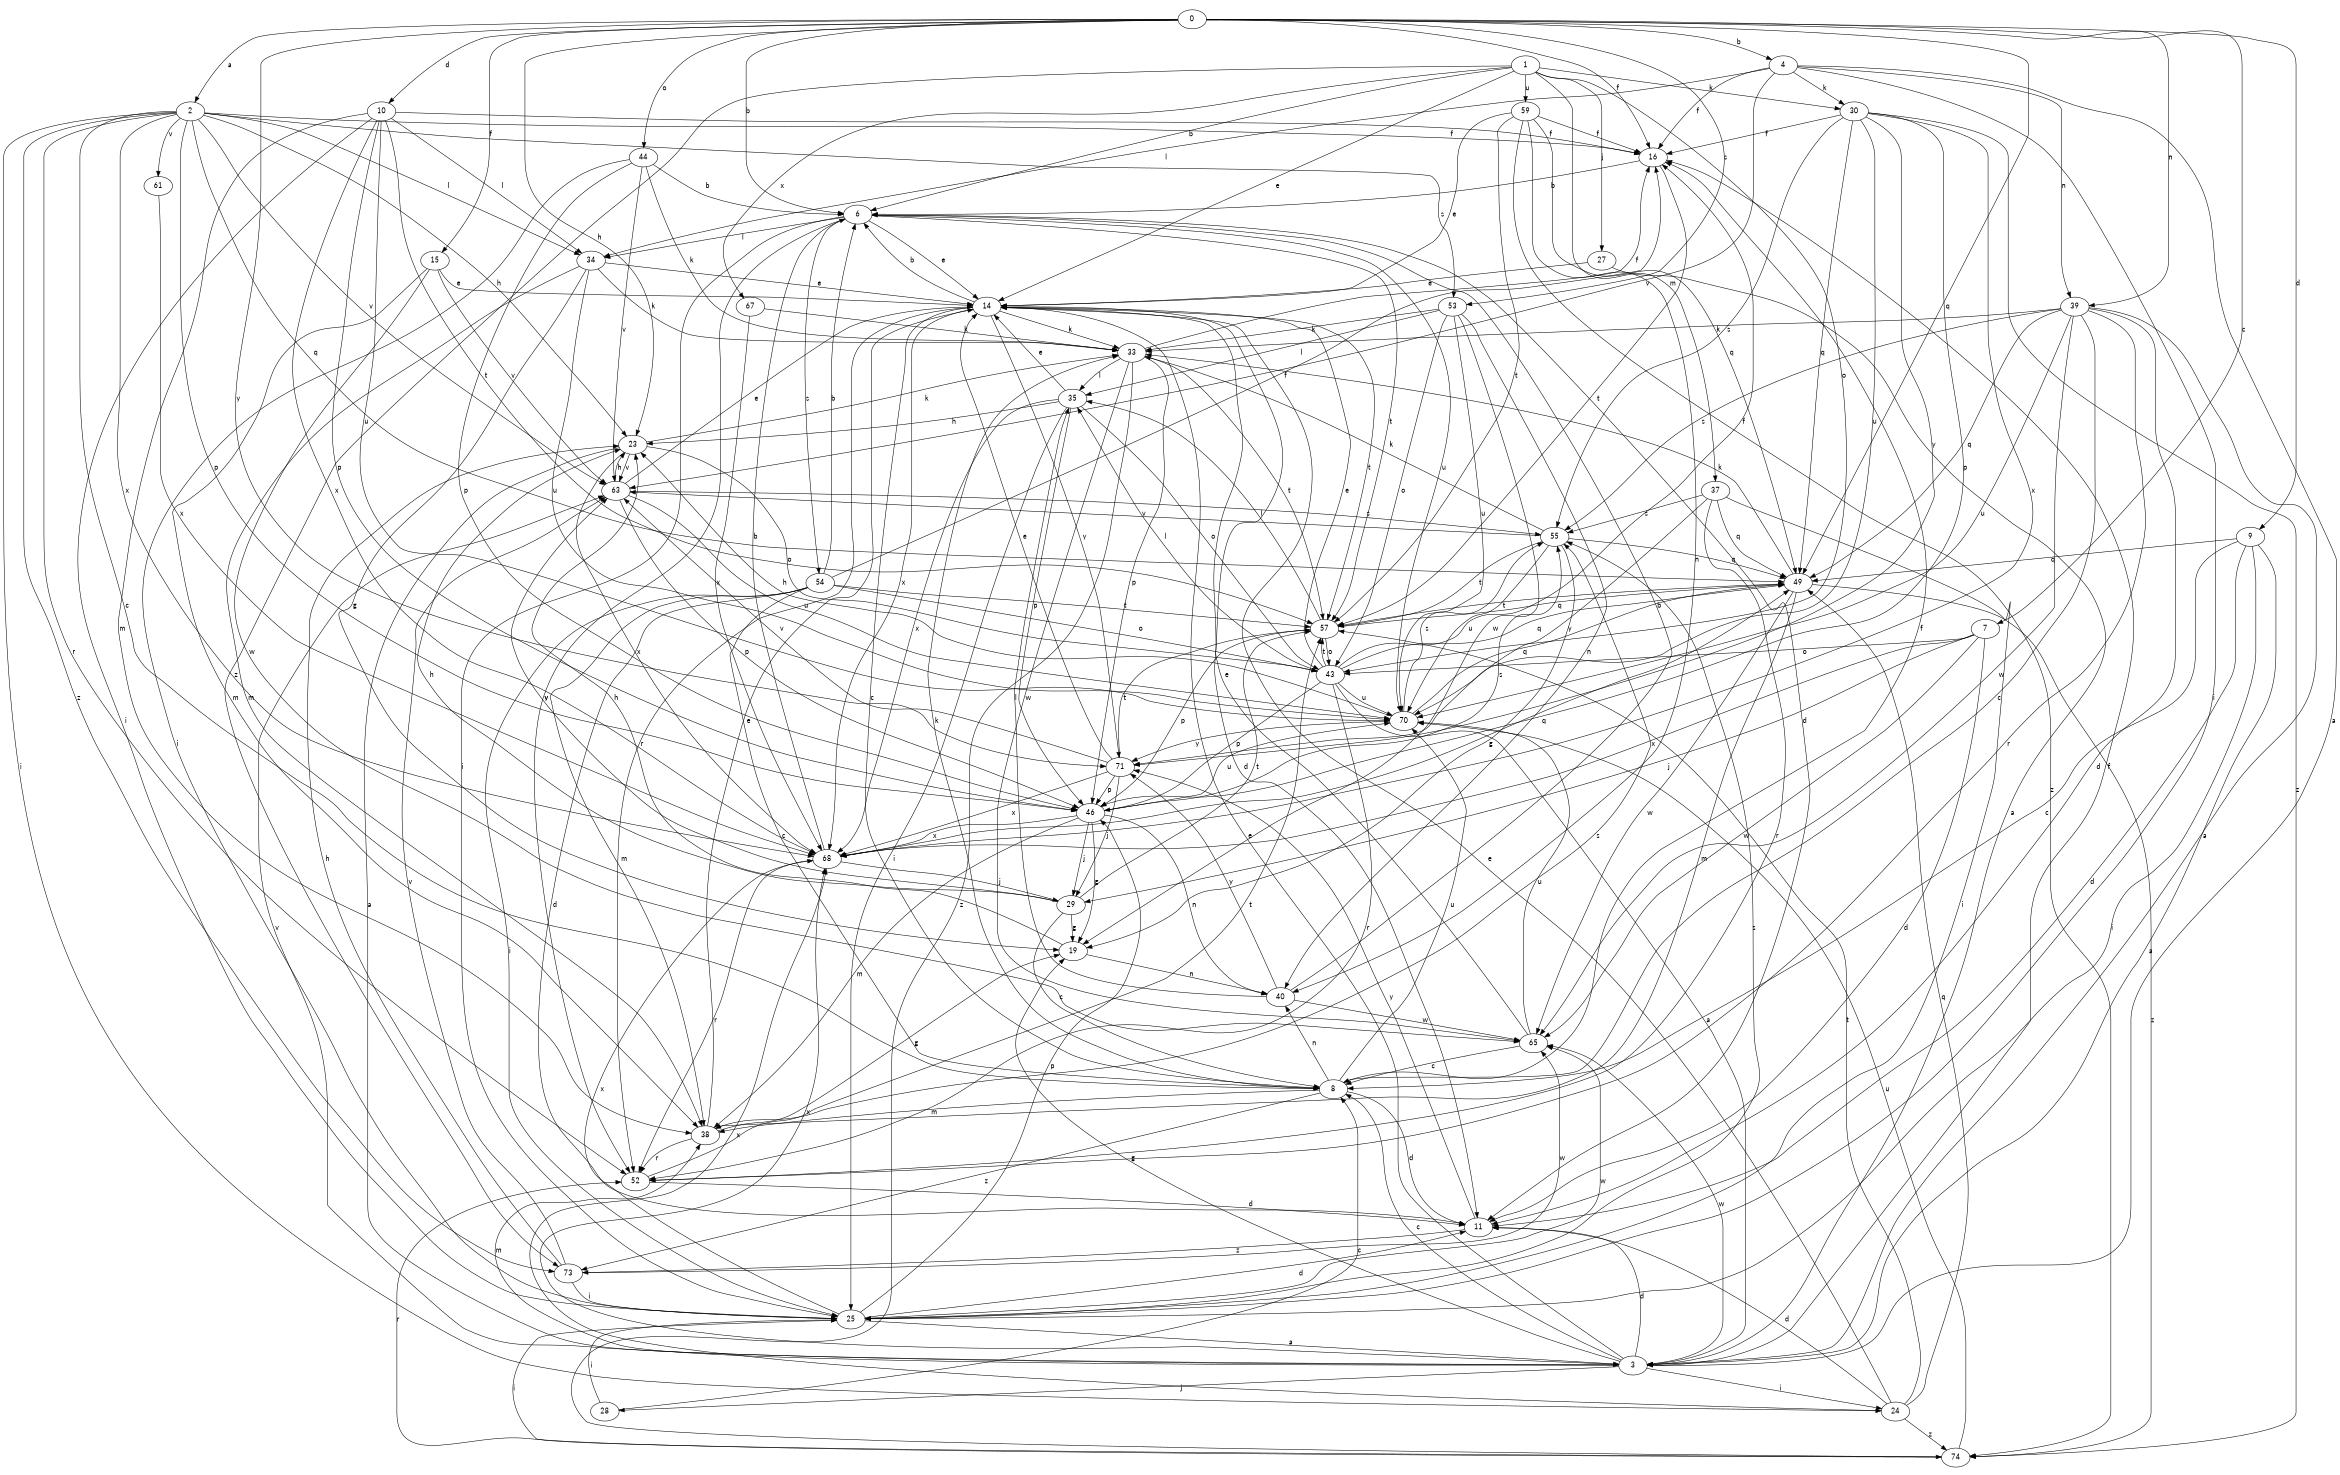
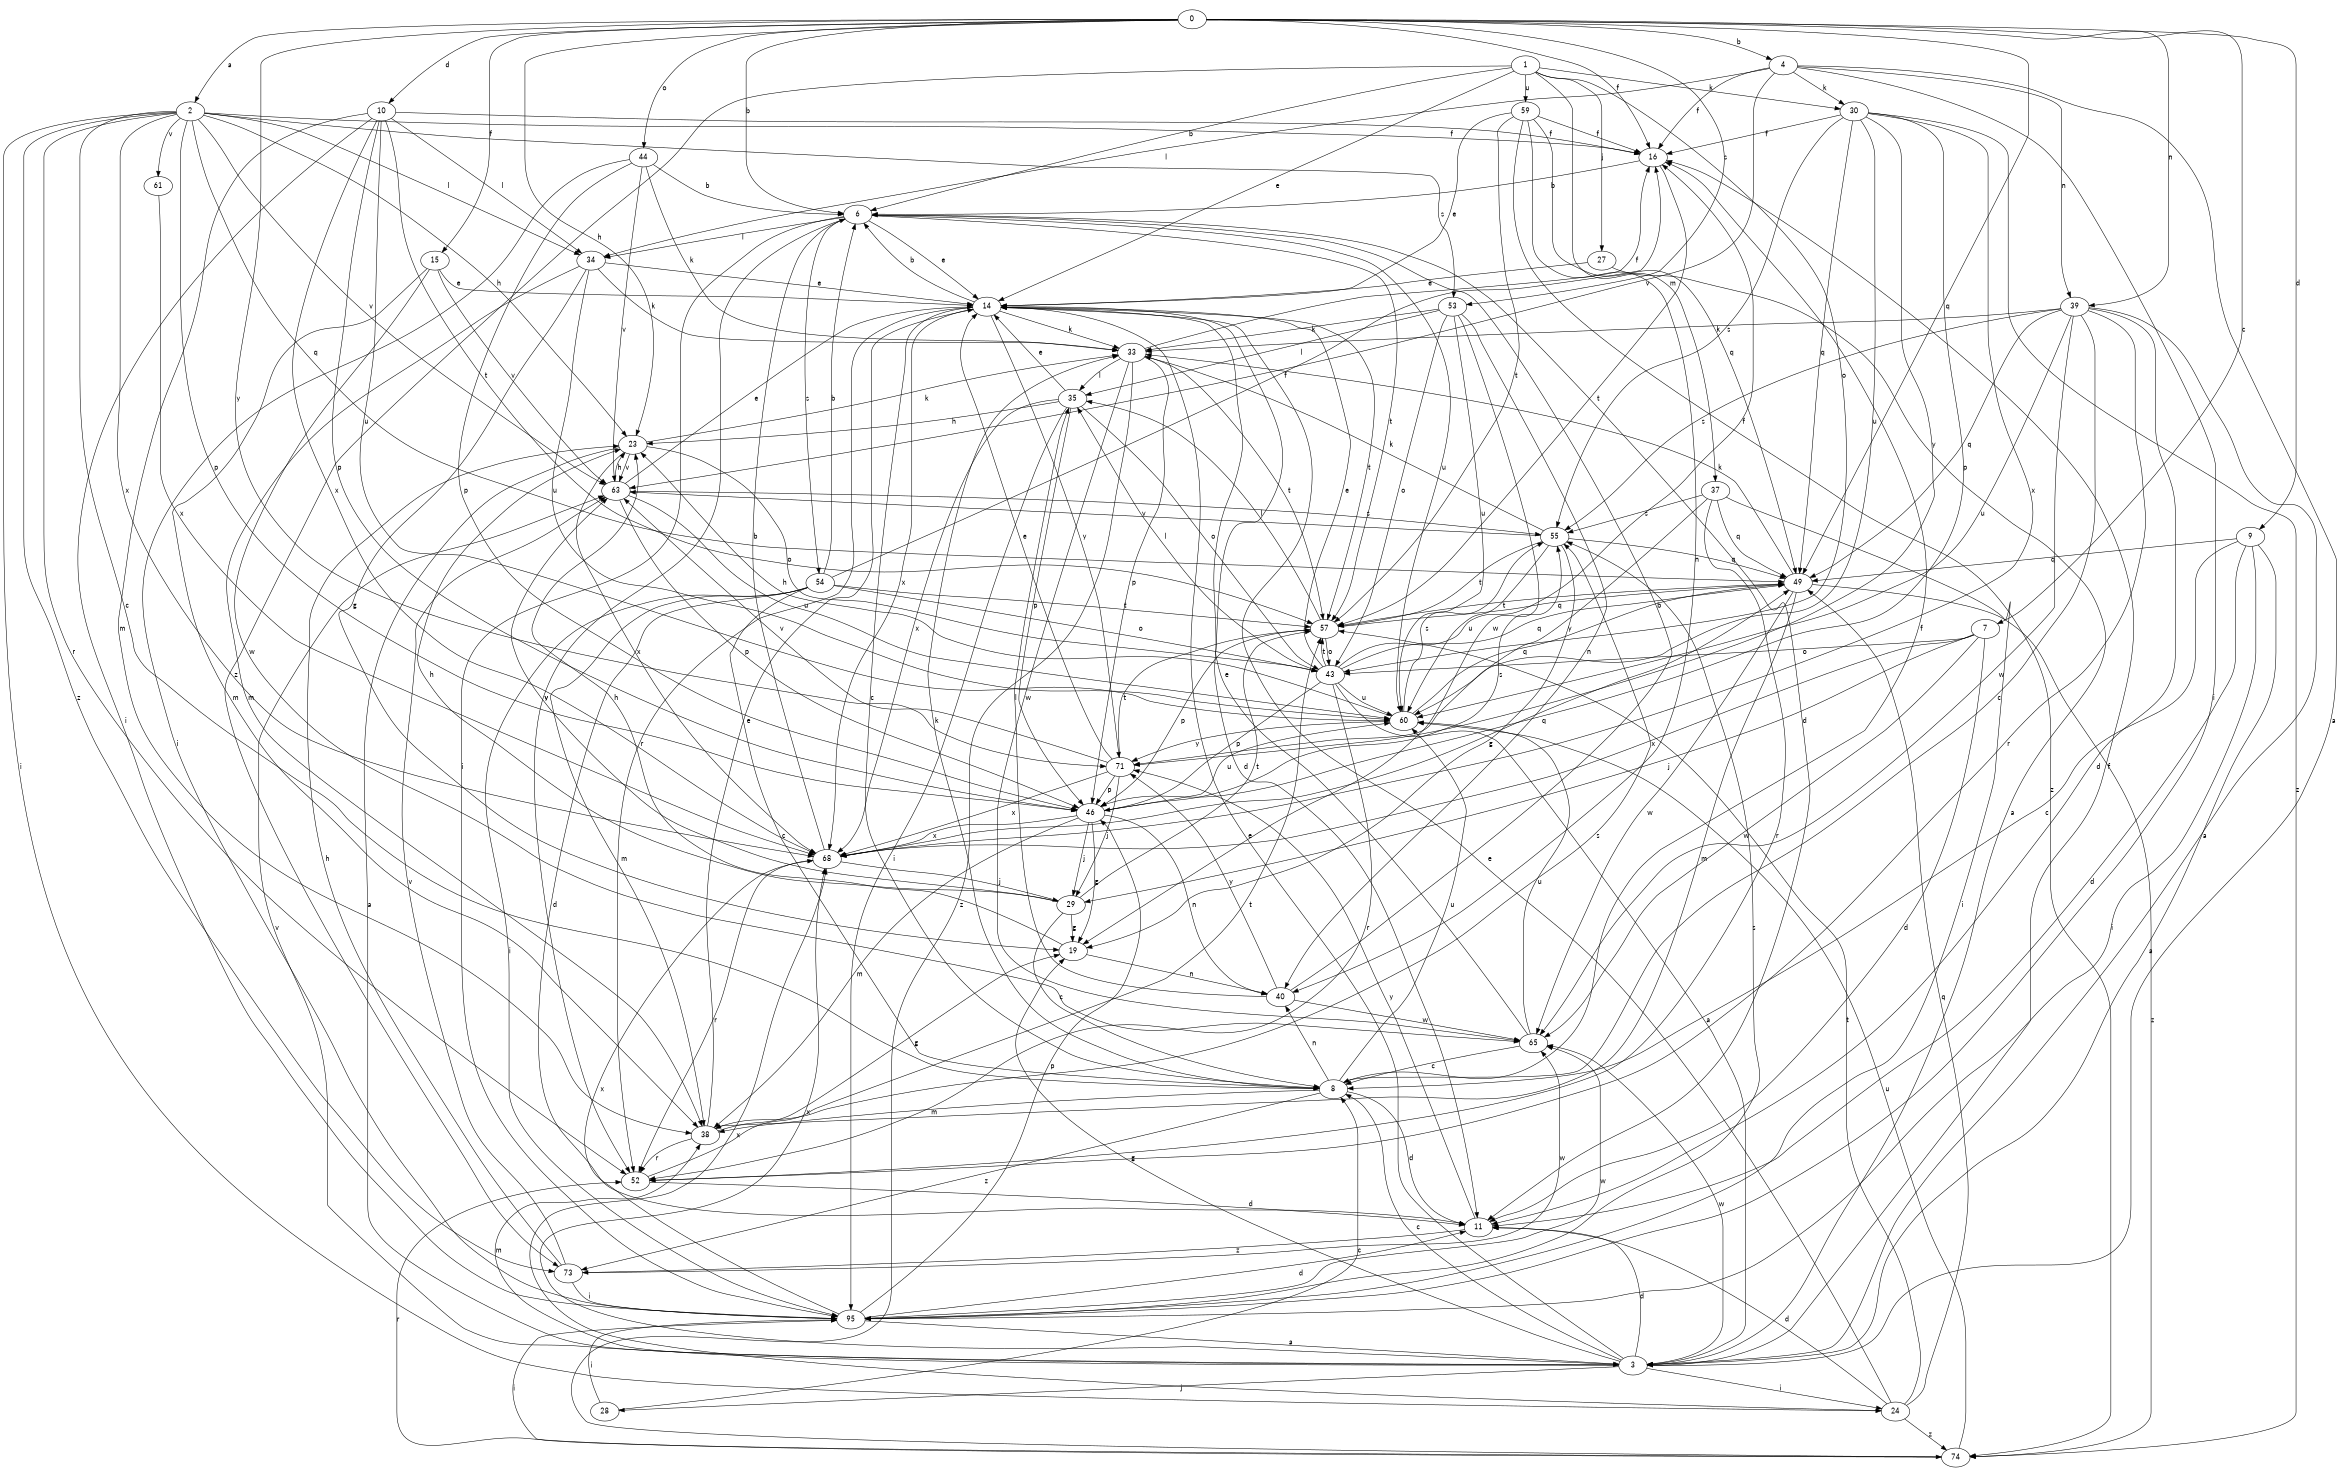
  strict digraph {
    fontname=Lato
    node [fontname=Lato]
    edge [fontname=Lato]
    0
    2
    4
    6
    7
    9
    10
    15
    16
    23
    39
    n12 [label=44]
    49
    53
    71
    73
    8
    24
    34
    46
    52
    61
    63
    68
    30
    3
-   25
+   25 [label=95]
    14
    11
    54
    57
-   60 [label=70]
+   60
    43
    65
    29
    38
    33
    55
    74
    19
    40
    35
    1
    27
    37
    59
-   67
    28
    0 -> 2 [label=a]
    0 -> 4 [label=b]
    0 -> 6 [label=b]
    0 -> 7 [label=c]
    0 -> 9 [label=d]
    0 -> 10 [label=d]
    0 -> 15 [label=f]
    0 -> 16 [label=f]
    0 -> 23 [label=h]
    0 -> 39 [label=n]
    0 -> n12 [label=o]
    0 -> 49 [label=q]
    0 -> 53 [label=s]
    0 -> 71 [label=y]
    2 -> 16 [label=f]
    2 -> 23 [label=h]
    2 -> 49 [label=q]
    2 -> 53 [label=s]
    2 -> 73 [label=z]
    2 -> 8 [label=c]
    2 -> 24 [label=i]
    2 -> 34 [label=l]
    2 -> 46 [label=p]
    2 -> 52 [label=r]
    2 -> 61 [label=v]
    2 -> 63 [label=v]
    2 -> 68 [label=x]
    4 -> 16 [label=f]
    4 -> 39 [label=n]
    4 -> 34 [label=l]
    4 -> 63 [label=v]
    4 -> 30 [label=k]
    4 -> 3 [label=a]
    4 -> 25 [label=i]
    6 -> 34 [label=l]
    6 -> 52 [label=y]
    6 -> 25 [label=i]
    6 -> 14 [label=e]
    6 -> 11 [label=d]
    6 -> 54 [label=s]
    6 -> 57 [label=t]
    6 -> 60 [label=u]
    7 -> 68 [label=x]
    7 -> 11 [label=d]
    7 -> 43 [label=o]
    7 -> 65 [label=w]
    7 -> 29 [label=j]
    9 -> 49 [label=q]
    9 -> 8 [label=c]
    9 -> 3 [label=a]
    9 -> 25 [label=i]
    9 -> 11 [label=d]
    10 -> 16 [label=f]
    10 -> 34 [label=l]
    10 -> 46 [label=p]
    10 -> 68 [label=x]
    10 -> 25 [label=i]
    10 -> 57 [label=t]
    10 -> 60 [label=u]
    10 -> 38 [label=m]
    15 -> 63 [label=v]
    15 -> 14 [label=e]
    15 -> 65 [label=w]
    15 -> 38 [label=m]
    16 -> 6 [label=b]
    16 -> 57 [label=t]
    23 -> 63 [label=v]
    23 -> 68 [label=x]
    23 -> 3 [label=a]
    23 -> 43 [label=o]
    23 -> 33 [label=k]
    39 -> 49 [label=q]
    39 -> 8 [label=c]
    39 -> 52 [label=r]
    39 -> 3 [label=a]
    39 -> 11 [label=d]
    39 -> 60 [label=u]
    39 -> 65 [label=w]
    39 -> 33 [label=k]
    39 -> 55 [label=s]
    n12 -> 6 [label=b]
    n12 -> 46 [label=p]
    n12 -> 63 [label=v]
    n12 -> 25 [label=i]
    n12 -> 33 [label=k]
    49 -> 57 [label=t]
    49 -> 65 [label=w]
    49 -> 38 [label=m]
    49 -> 33 [label=k]
    49 -> 74 [label=z]
    53 -> 60 [label=u]
    53 -> 43 [label=o]
    53 -> 33 [label=k]
    53 -> 19 [label=w]
    53 -> 40 [label=n]
    53 -> 35 [label=l]
    71 -> 46 [label=p]
    71 -> 63 [label=v]
    71 -> 68 [label=x]
    71 -> 14 [label=e]
    71 -> 57 [label=t]
    71 -> 29 [label=j]
    73 -> 23 [label=h]
    73 -> 63 [label=v]
    73 -> 25 [label=i]
    73 -> 65 [label=w]
    8 -> 16 [label=f]
    8 -> 73 [label=z]
    8 -> 11 [label=d]
    8 -> 60 [label=u]
    8 -> 38 [label=m]
    8 -> 33 [label=k]
    8 -> 40 [label=n]
    24 -> 49 [label=q]
    24 -> 68 [label=x]
    24 -> 14 [label=e]
    24 -> 11 [label=d]
    24 -> 57 [label=t]
    24 -> 74 [label=z]
    34 -> 14 [label=e]
    34 -> 60 [label=u]
    34 -> 38 [label=m]
    34 -> 33 [label=k]
    34 -> 19 [label=g]
    46 -> 68 [label=x]
    46 -> 60 [label=u]
    46 -> 29 [label=j]
    46 -> 38 [label=m]
    46 -> 55 [label=s]
    46 -> 19 [label=g]
    46 -> 40 [label=n]
    52 -> 11 [label=d]
    52 -> 57 [label=t]
    61 -> 68 [label=x]
    63 -> 23 [label=h]
    63 -> 46 [label=p]
    63 -> 14 [label=e]
    63 -> 60 [label=u]
    63 -> 55 [label=s]
    68 -> 6 [label=b]
    68 -> 49 [label=q]
    68 -> 52 [label=r]
    68 -> 29 [label=j]
    30 -> 16 [label=f]
    30 -> 49 [label=q]
    30 -> 71 [label=y]
    30 -> 46 [label=p]
    30 -> 68 [label=x]
    30 -> 60 [label=u]
    30 -> 55 [label=s]
    30 -> 74 [label=z]
    3 -> 16 [label=f]
    3 -> 8 [label=c]
    3 -> 24 [label=i]
    3 -> 63 [label=v]
    3 -> 68 [label=x]
    3 -> 14 [label=e]
    3 -> 11 [label=d]
    3 -> 65 [label=w]
    3 -> 38 [label=m]
    3 -> 19 [label=g]
    3 -> 28 [label=j]
    25 -> 46 [label=p]
    25 -> 68 [label=x]
    25 -> 3 [label=a]
    25 -> 11 [label=d]
    25 -> 65 [label=w]
    25 -> 55 [label=s]
    14 -> 6 [label=b]
    14 -> 71 [label=y]
    14 -> 8 [label=c]
    14 -> 52 [label=r]
    14 -> 68 [label=x]
    14 -> 11 [label=d]
    14 -> 57 [label=t]
    14 -> 33 [label=k]
    11 -> 71 [label=y]
    11 -> 73 [label=z]
    54 -> 6 [label=b]
    54 -> 16 [label=f]
    54 -> 8 [label=c]
    54 -> 25 [label=i]
    54 -> 11 [label=d]
    54 -> 57 [label=t]
    54 -> 43 [label=o]
    54 -> 38 [label=m]
    57 -> 49 [label=q]
    57 -> 46 [label=p]
    57 -> 43 [label=o]
    57 -> 35 [label=l]
    60 -> 23 [label=h]
    60 -> 49 [label=q]
    60 -> 71 [label=y]
    60 -> 55 [label=s]
    43 -> 16 [label=f]
    43 -> 49 [label=q]
    43 -> 46 [label=p]
    43 -> 52 [label=r]
    43 -> 3 [label=a]
    43 -> 14 [label=e]
    43 -> 57 [label=t]
    43 -> 60 [label=u]
    43 -> 35 [label=l]
    65 -> 8 [label=c]
    65 -> 14 [label=e]
    65 -> 60 [label=u]
    29 -> 23 [label=h]
    29 -> 8 [label=c]
    29 -> 63 [label=v]
    29 -> 57 [label=t]
    29 -> 19 [label=g]
    38 -> 52 [label=r]
    38 -> 14 [label=e]
    38 -> 55 [label=s]
    38 -> 19 [label=g]
    33 -> 16 [label=f]
    33 -> 46 [label=p]
    33 -> 57 [label=t]
    33 -> 65 [label=w]
    33 -> 74 [label=z]
    33 -> 35 [label=l]
    55 -> 49 [label=q]
    55 -> 63 [label=v]
    55 -> 57 [label=t]
    55 -> 60 [label=u]
    55 -> 33 [label=k]
    55 -> 19 [label=g]
    74 -> 52 [label=r]
    74 -> 25 [label=i]
    74 -> 60 [label=u]
    19 -> 23 [label=h]
    19 -> 40 [label=n]
    40 -> 6 [label=b]
    40 -> 71 [label=y]
    40 -> 65 [label=w]
    40 -> 35 [label=l]
    35 -> 23 [label=h]
    35 -> 46 [label=p]
    35 -> 68 [label=x]
    35 -> 25 [label=i]
    35 -> 14 [label=e]
    35 -> 43 [label=o]
    1 -> 6 [label=b]
    1 -> 73 [label=z]
    1 -> 30 [label=k]
    1 -> 14 [label=e]
    1 -> 43 [label=o]
    1 -> 27 [label=j]
    1 -> 37 [label=m]
    1 -> 59 [label=u]
-   1 -> 67 [label=x]
    27 -> 3 [label=a]
    27 -> 14 [label=e]
    37 -> 49 [label=q]
    37 -> 71 [label=y]
    37 -> 52 [label=r]
    37 -> 25 [label=i]
    37 -> 55 [label=s]
    59 -> 16 [label=f]
    59 -> 49 [label=q]
    59 -> 14 [label=e]
    59 -> 57 [label=t]
    59 -> 74 [label=z]
    59 -> 40 [label=n]
-   67 -> 68 [label=x]
-   67 -> 33 [label=k]
    28 -> 8 [label=c]
    28 -> 25 [label=i]
  }
